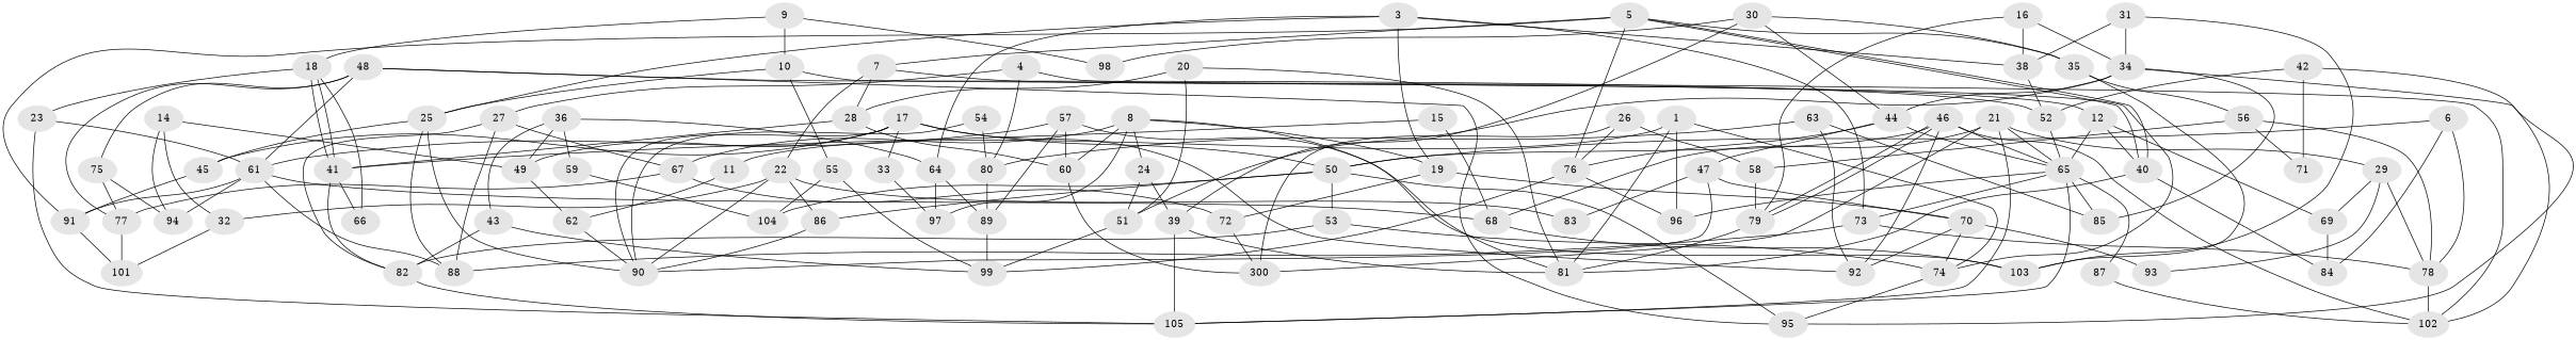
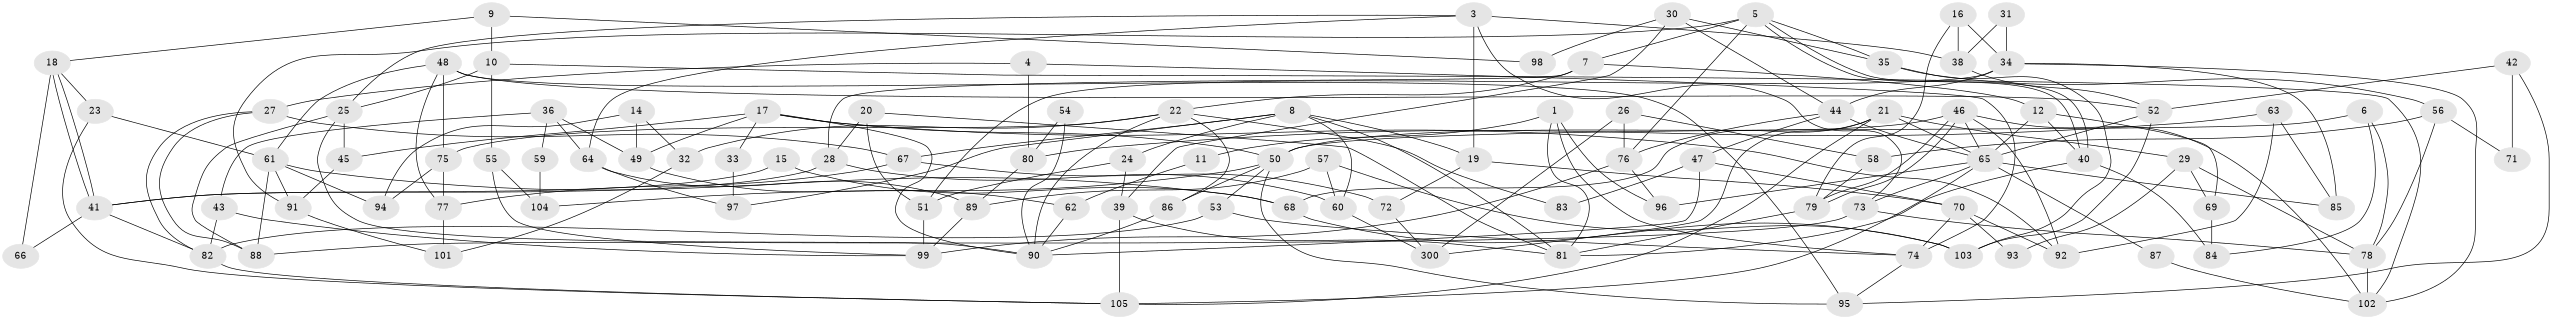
  graph {
    node [color=gray90 style=filled]
    1
    11
    74
    81
    96
    62
    90
    95
    68
    103
    77
    101
    3
    19
    25
    38
    64
    73
    70
    72
    45
    88
    52
    97
    89
    78
    4
    27
    80
    67
    82
    5
    7
    35
    40
    76
    91
    12
    22
    28
    56
    84
    99
    6
    50
    86
    53
    104
    102
    65
    69
    32
    75
    83
    60
    41
    8
    24
    51
    39
    n61 [label=300]
    9
    10
    18
    98
    55
    23
    66
    105
    85
    87
    14
    49
    94
    15
    16
    34
    79
    44
    17
    33
    92
    61
    93
    20
    21
    29
    26
    58
    30
    47
    31
    71
    36
    43
    59
    42
    46
    48
    54
    57
    63
    1 -- 11
    1 -- 74
    1 -- 81
    1 -- 96
    11 -- 62
    74 -- 95
    62 -- 90
    68 -- 103
    77 -- 101
    3 -- 19
    3 -- 25
    3 -- 38
    3 -- 64
    3 -- 73
    19 -- 70
    19 -- 72
    25 -- 90
    25 -- 45
    25 -- 88
    38 -- 52
    64 -- 97
    64 -- 89
    73 -- 88
    73 -- 78
    70 -- 74
    70 -- 92
    70 -- 93
    72 -- n61
    45 -- 91
    52 -- 65
    89 -- 99
    78 -- 102
    4 -- 74
    4 -- 27
    4 -- 80
    27 -- 88
    27 -- 67
    27 -- 82
    80 -- 89
    67 -- 77
    67 -- 72
    82 -- 105
    5 -- 7
    5 -- 35
    5 -- 40
    5 -- 40
    5 -- 76
    5 -- 91
    7 -- 12
    7 -- 22
    7 -- 28
    35 -- 103
    35 -- 56
    40 -- 81
    40 -- 84
    76 -- 96
    76 -- 99
    91 -- 101
    12 -- 40
    12 -- 65
    12 -- 69
    22 -- 90
    22 -- 86
    22 -- 32
+   22 -- 75
    22 -- 83
    28 -- 60
    28 -- 41
    56 -- 78
    56 -- 58
    56 -- 71
    6 -- 78
    6 -- 84
    6 -- 50
    50 -- 95
    50 -- 86
    50 -- 53
    50 -- 104
    86 -- 90
    53 -- 74
    53 -- 82
    65 -- 96
    65 -- 73
    65 -- 105
    65 -- 85
    65 -- 87
    69 -- 84
    32 -- 101
    75 -- 77
    75 -- 94
    60 -- n61
    41 -- 82
    41 -- 66
    8 -- 81
    8 -- 19
    8 -- 97
    8 -- 67
    8 -- 60
    8 -- 24
    24 -- 51
    24 -- 39
    51 -- 99
    39 -- 81
    39 -- 105
    9 -- 10
    9 -- 18
    9 -- 98
    10 -- 25
    10 -- 102
    10 -- 55
    18 -- 41
    18 -- 41
    18 -- 23
    18 -- 66
    55 -- 99
    55 -- 104
    23 -- 105
    23 -- 61
    87 -- 102
    14 -- 32
    14 -- 49
    14 -- 94
    49 -- 62
    15 -- 68
    15 -- 41
    16 -- 38
    16 -- 34
    16 -- 79
    34 -- 102
    34 -- 51
    34 -- 85
    34 -- 44
    79 -- 81
    44 -- 76
    44 -- 65
    44 -- 47
    17 -- 90
    17 -- 45
    17 -- 50
    17 -- 49
    17 -- 33
    17 -- 92
    33 -- 97
    61 -- 68
    61 -- 88
    61 -- 91
    61 -- 94
    20 -- 81
    20 -- 28
    20 -- 51
    21 -- 68
    21 -- 65
    21 -- n61
    21 -- 105
    21 -- 29
    29 -- 78
    29 -- 69
    29 -- 93
    26 -- 76
    26 -- n61
    26 -- 58
    58 -- 79
    30 -- 35
    30 -- 39
    30 -- 98
    30 -- 44
    47 -- 90
    47 -- 70
    47 -- 83
-   31 -- 103
+   52 -- 103
    31 -- 38
    31 -- 34
    36 -- 64
    36 -- 49
    36 -- 43
    36 -- 59
    43 -- 82
    43 -- 99
    59 -- 104
    42 -- 95
    42 -- 52
    42 -- 71
    46 -- 50
    46 -- 102
    46 -- 65
    46 -- 79
    46 -- 79
    46 -- 92
    48 -- 95
    48 -- 77
    48 -- 52
    48 -- 75
    48 -- 61
    54 -- 90
    54 -- 80
    57 -- 103
    57 -- 89
    57 -- 60
-   57 -- 61
    63 -- 80
    63 -- 85
    63 -- 92
  }
